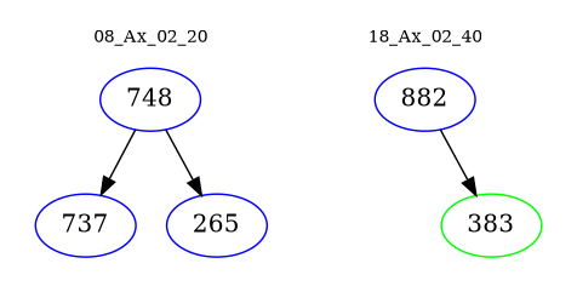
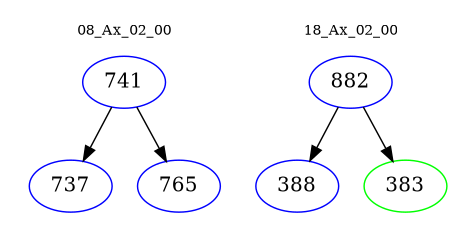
  digraph {
    node [color=blue]
    edge [color=black]
-   n1 [label=748]
+   n1 [label=741]
    n2 [label=737]
-   n3 [label=265]
+   n3 [label=765]
    n4 [label=882]
+   n5 [label=388]
    n6 [color=green label=383]
    subgraph cluster_1 {
      color=white
      fontsize=10
-     label="08_Ax_02_20"
+     label="08_Ax_02_00"
      n1
      n2
      n3
    }
    subgraph cluster_2 {
      color=white
      fontsize=10
-     label="18_Ax_02_40"
+     label="18_Ax_02_00"
      n4
+     n5
      n6
    }
    n1 -> n2
    n1 -> n3
+   n4 -> n5
    n4 -> n6
  }
